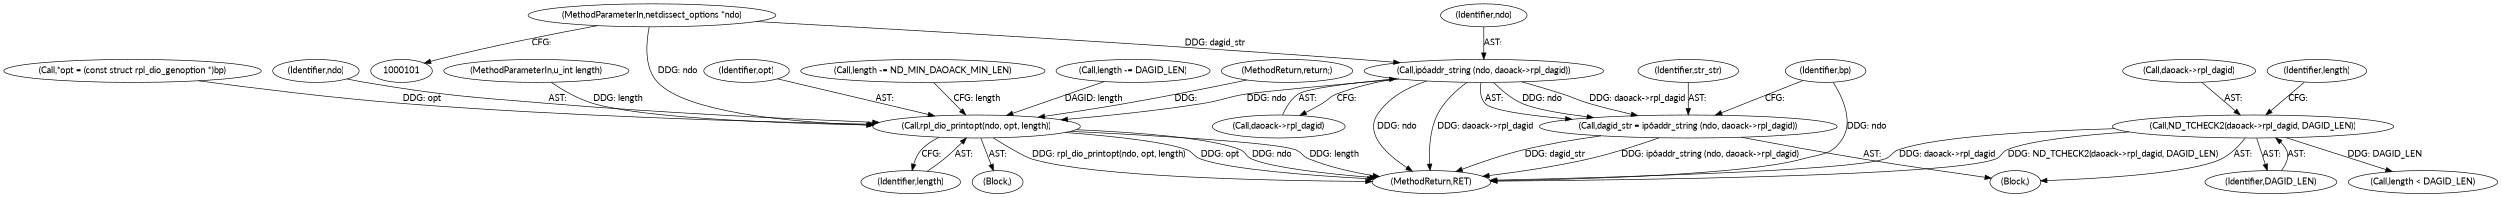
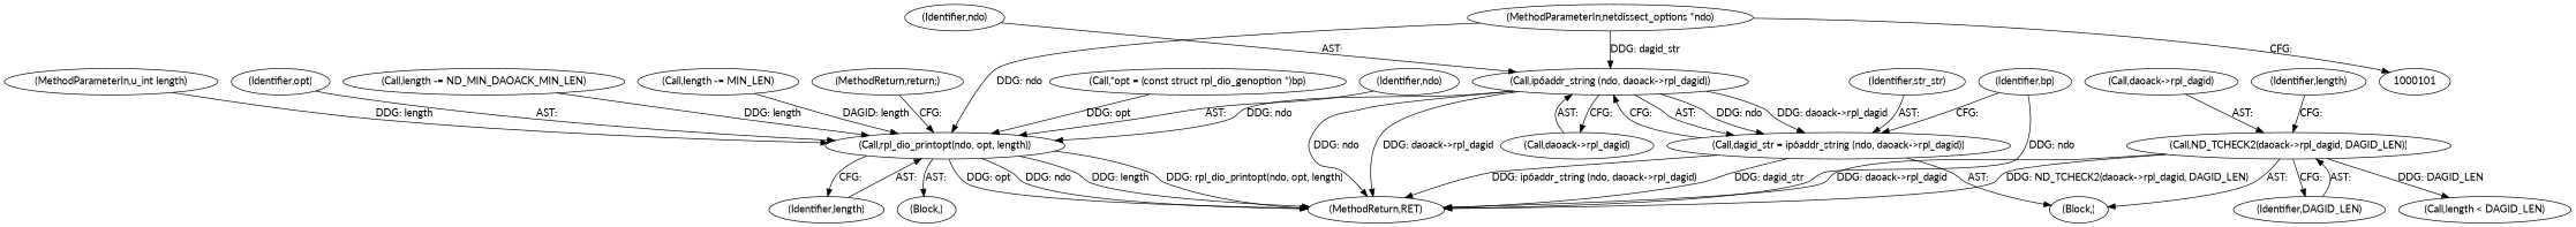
  digraph {
    fontname=Lato
    node [fontname=Lato]
    edge [fontname=Lato]
    n1 [label="(Call,ip6addr_string (ndo, daoack->rpl_dagid))"]
    n2 [label="(Call,dagid_str = ip6addr_string (ndo, daoack->rpl_dagid))"]
    n3 [label="(Call,rpl_dio_printopt(ndo, opt, length))"]
    n4 [label="(Call,daoack->rpl_dagid)"]
    n5 [label="(MethodReturn,RET)"]
    n6 [label="(Block,)"]
    n7 [label="(Block,)"]
    n8 [label="(Identifier,length)"]
    n9 [label="(MethodParameterIn,netdissect_options *ndo)"]
    1000101
    n11 [label="(Call,ND_TCHECK2(daoack->rpl_dagid, DAGID_LEN))"]
    n12 [label="(Identifier,DAGID_LEN)"]
    n13 [label="(Call,length < DAGID_LEN)"]
-   n14 [label="(Call,length -= DAGID_LEN)"]
+   n14 [label="(Call,length -= MIN_LEN)"]
    n15 [label="(MethodReturn,return;)"]
    n16 [label="(Call,daoack->rpl_dagid)"]
    n17 [label="(Identifier,bp)"]
    n18 [label="(Call,*opt = (const struct rpl_dio_genoption *)bp)"]
    n19 [label="(Identifier,ndo)"]
    n20 [label="(Identifier,ndo)"]
    n21 [label="(MethodParameterIn,u_int length)"]
    n22 [label="(Identifier,opt)"]
    n23 [label="(Call,length -= ND_MIN_DAOACK_MIN_LEN)"]
    n24 [label="(Identifier,str_str)"]
    n25 [label="(Identifier,length)"]
    n1 -> n2 [label="AST: "]
    n1 -> n2 [label="DDG: ndo"]
    n1 -> n2 [label="DDG: daoack->rpl_dagid"]
    n1 -> n3 [label="DDG: ndo"]
    n1 -> n4 [label="CFG: "]
    n1 -> n5 [label="DDG: ndo"]
    n1 -> n5 [label="DDG: daoack->rpl_dagid"]
+   n2 -> n1 [label="CFG: "]
    n2 -> n5 [label="DDG: ip6addr_string (ndo, daoack->rpl_dagid)"]
    n2 -> n5 [label="DDG: dagid_str"]
    n2 -> n6 [label="AST: "]
    n3 -> n5 [label="DDG: length"]
    n3 -> n5 [label="DDG: rpl_dio_printopt(ndo, opt, length)"]
    n3 -> n5 [label="DDG: opt"]
    n3 -> n5 [label="DDG: ndo"]
    n3 -> n7 [label="AST: "]
    n3 -> n8 [label="CFG: "]
    n4 -> n1 [label="AST: "]
    n8 -> n3 [label="AST: "]
    n9 -> n1 [label="DDG: dagid_str"]
    n9 -> n3 [label="DDG: ndo"]
    n9 -> 1000101 [label="CFG: "]
    n11 -> n5 [label="DDG: daoack->rpl_dagid"]
    n11 -> n5 [label="DDG: ND_TCHECK2(daoack->rpl_dagid, DAGID_LEN)"]
    n11 -> n6 [label="AST: "]
-   n11 -> n12 [label="AST: "]
+   n11 -> n12 [label="CFG: "]
    n11 -> n13 [label="DDG: DAGID_LEN"]
    n12 -> n11 [label="AST: "]
    n14 -> n3 [label="DAGID: length"]
-   n15 -> n3 [label="DDG: "]
+   n15 -> n3 [label="CFG: "]
    n16 -> n11 [label="AST: "]
    n17 -> n2 [label="CFG: "]
    n17 -> n5 [label="DDG: ndo"]
    n18 -> n3 [label="DDG: opt"]
    n19 -> n1 [label="AST: "]
    n20 -> n3 [label="AST: "]
    n21 -> n3 [label="DDG: length"]
    n22 -> n3 [label="AST: "]
-   n23 -> n3 [label="CFG: length"]
+   n23 -> n3 [label="DDG: length"]
    n24 -> n2 [label="AST: "]
    n25 -> n11 [label="CFG: "]
  }
